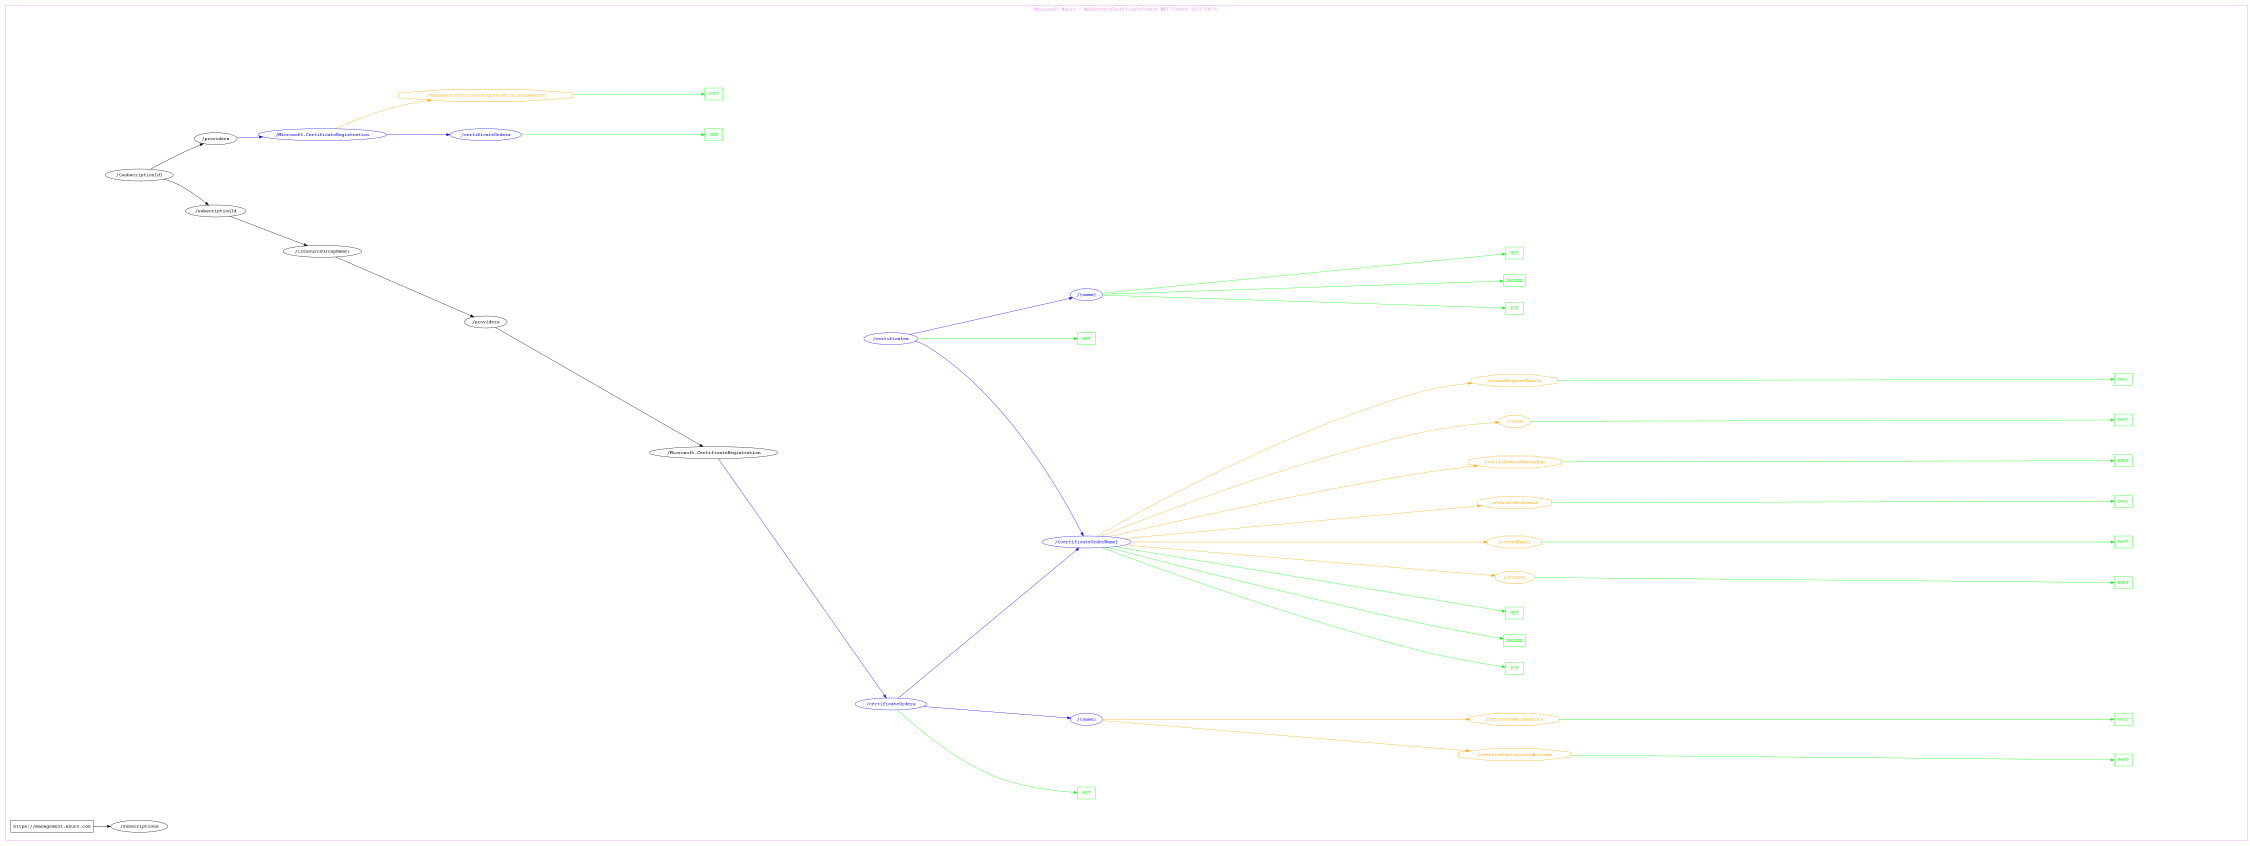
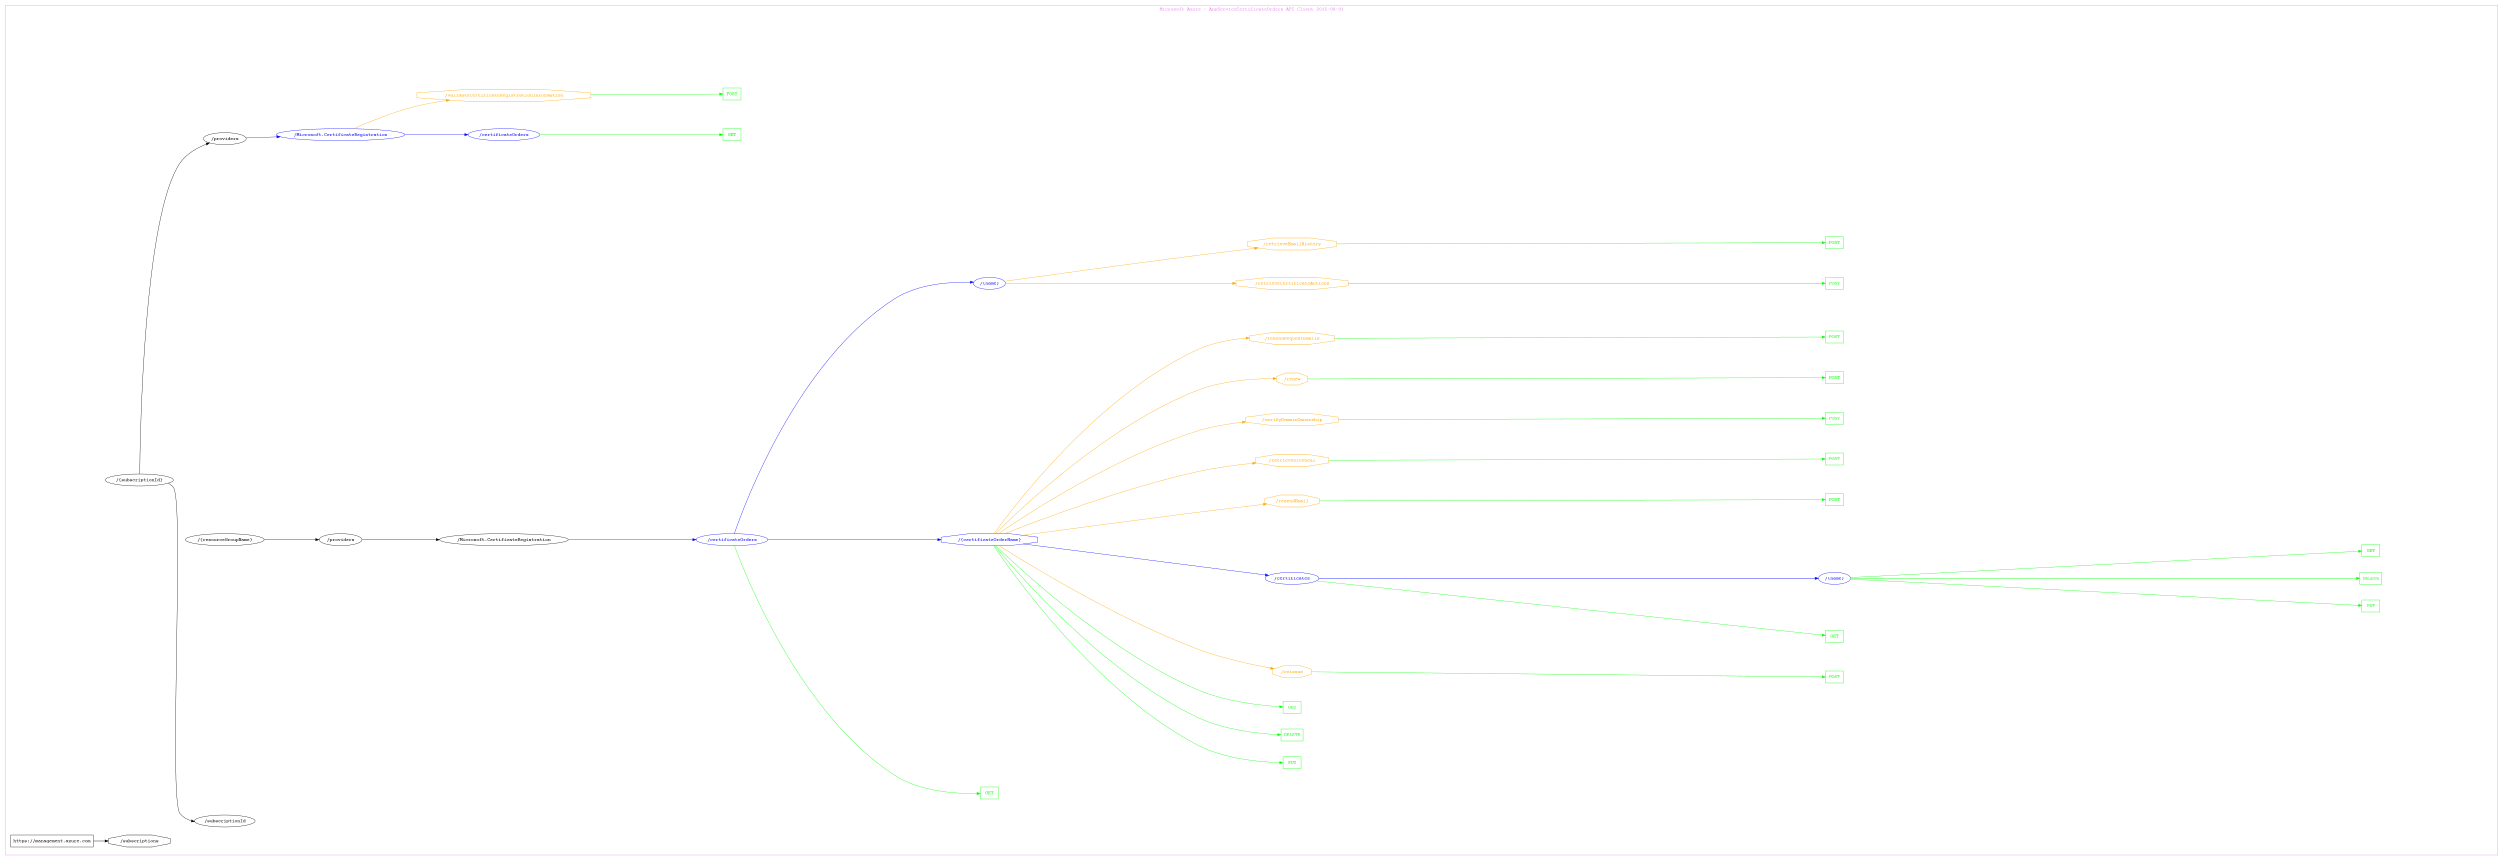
  digraph {
    fontname="Courier Prime"
    rankdir=LR
    node [color=green fontcolor=green fontname="Courier Prime" shape=box]
    edge [color=green fontcolor=green fontname="Courier Prime"]
    n1 [label=GET]
    n2 [label=PUT]
    n3 [label=DELETE]
    n4 [label=GET]
    n5 [label=POST]
    n6 [color=orange fontcolor=orange label="/reissue" shape=octagon]
    n7 [label=GET]
    n8 [label=PUT]
    n9 [label=DELETE]
    n10 [label=GET]
    n11 [color=blue fontcolor=blue label="/{name}" shape=ellipse]
    n12 [color=blue fontcolor=blue label="/certificates" shape=ellipse]
    n13 [label=POST]
    n14 [color=orange fontcolor=orange label="/resendEmail" shape=octagon]
    n15 [label=POST]
    n16 [color=orange fontcolor=orange label="/retrieveSiteSeal" shape=octagon]
    n17 [label=POST]
    n18 [color=orange fontcolor=orange label="/verifyDomainOwnership" shape=octagon]
    n19 [label=POST]
    n20 [color=orange fontcolor=orange label="/renew" shape=octagon]
    n21 [label=POST]
    n22 [color=orange fontcolor=orange label="/resendRequestEmails" shape=octagon]
-   n23 [color=blue fontcolor=blue label="/{certificateOrderName}" shape=ellipse]
+   n23 [color=blue fontcolor=blue label="/{certificateOrderName}" shape=octagon]
    n24 [label=POST]
    n25 [color=orange fontcolor=orange label="/retrieveCertificateActions" shape=octagon]
    n26 [label=POST]
    n27 [color=orange fontcolor=orange label="/retrieveEmailHistory" shape=octagon]
    n28 [color=blue fontcolor=blue label="/{name}" shape=ellipse]
    n29 [color=blue fontcolor=blue label="/certificateOrders" shape=ellipse]
    n30 [color=black fontcolor=black label="/Microsoft.CertificateRegistration" shape=ellipse]
    n31 [color=black fontcolor=black label="/providers" shape=ellipse]
    n32 [color=black fontcolor=black label="/{resourceGroupName}" shape=ellipse]
    n33 [color=black fontcolor=black label="/subscriptionId" shape=ellipse]
    n34 [label=GET]
    n35 [color=blue fontcolor=blue label="/certificateOrders" shape=ellipse]
    n36 [label=POST]
    n37 [color=orange fontcolor=orange label="/validateCertificateRegistrationInformation" shape=octagon]
    n38 [color=blue fontcolor=blue label="/Microsoft.CertificateRegistration" shape=ellipse]
    n39 [color=black fontcolor=black label="/providers" shape=ellipse]
    n40 [color=black fontcolor=black label="/{subscriptionId}" shape=ellipse]
-   n41 [color=black fontcolor=black label="/subscriptions" shape=ellipse]
+   n41 [color=black fontcolor=black label="/subscriptions" shape=octagon]
    n42 [color=black fontcolor=black label="https://management.azure.com"]
    subgraph cluster_1 {
      color=violet
      fontcolor=violet
      label="Microsoft Azure - AppServiceCertificateOrders API Client 2015-08-01"
      subgraph cluster_2 {
        color=white
        fontcolor=white
        label="Microsoft Azure - AppServiceCertificateOrders API Client 2015-08-01"
        n42
        subgraph cluster_3 {
          color=white
          fontcolor=white
          label="Microsoft Azure - AppServiceCertificateOrders API Client 2015-08-01"
          n41
          subgraph cluster_4 {
            color=white
            fontcolor=white
            label="Microsoft Azure - AppServiceCertificateOrders API Client 2015-08-01"
            n40
            subgraph cluster_5 {
              color=white
              fontcolor=white
              label="Microsoft Azure - AppServiceCertificateOrders API Client 2015-08-01"
              n33
              subgraph cluster_6 {
                color=white
                fontcolor=white
                label="Microsoft Azure - AppServiceCertificateOrders API Client 2015-08-01"
                n32
                subgraph cluster_7 {
                  color=white
                  fontcolor=white
                  label="Microsoft Azure - AppServiceCertificateOrders API Client 2015-08-01"
                  n31
                  subgraph cluster_8 {
                    color=white
                    fontcolor=white
                    label="Microsoft Azure - AppServiceCertificateOrders API Client 2015-08-01"
                    n30
                    subgraph cluster_9 {
                      color=white
                      fontcolor=white
                      label="Microsoft Azure - AppServiceCertificateOrders API Client 2015-08-01"
                      n29
                      subgraph cluster_10 {
                        color=white
                        fontcolor=white
                        label="Microsoft Azure - AppServiceCertificateOrders API Client 2015-08-01"
                        n1
                      }
                      subgraph cluster_11 {
                        color=white
                        fontcolor=white
                        label="Microsoft Azure - AppServiceCertificateOrders API Client 2015-08-01"
                        n23
                        subgraph cluster_12 {
                          color=white
                          fontcolor=white
                          label="Microsoft Azure - AppServiceCertificateOrders API Client 2015-08-01"
                          n2
                        }
                        subgraph cluster_13 {
                          color=white
                          fontcolor=white
                          label="Microsoft Azure - AppServiceCertificateOrders API Client 2015-08-01"
                          n3
                        }
                        subgraph cluster_14 {
                          color=white
                          fontcolor=white
                          label="Microsoft Azure - AppServiceCertificateOrders API Client 2015-08-01"
                          n4
                        }
                        subgraph cluster_15 {
                          color=white
                          fontcolor=white
                          label="Microsoft Azure - AppServiceCertificateOrders API Client 2015-08-01"
                          n6
                          subgraph cluster_16 {
                            color=white
                            fontcolor=white
                            label="Microsoft Azure - AppServiceCertificateOrders API Client 2015-08-01"
                            n5
                          }
                        }
                        subgraph cluster_17 {
                          color=white
                          fontcolor=white
                          label="Microsoft Azure - AppServiceCertificateOrders API Client 2015-08-01"
                          n12
                          subgraph cluster_18 {
                            color=white
                            fontcolor=white
                            label="Microsoft Azure - AppServiceCertificateOrders API Client 2015-08-01"
                            n7
                          }
                          subgraph cluster_19 {
                            color=white
                            fontcolor=white
                            label="Microsoft Azure - AppServiceCertificateOrders API Client 2015-08-01"
                            n11
                            subgraph cluster_20 {
                              color=white
                              fontcolor=white
                              label="Microsoft Azure - AppServiceCertificateOrders API Client 2015-08-01"
                              n8
                            }
                            subgraph cluster_21 {
                              color=white
                              fontcolor=white
                              label="Microsoft Azure - AppServiceCertificateOrders API Client 2015-08-01"
                              n9
                            }
                            subgraph cluster_22 {
                              color=white
                              fontcolor=white
                              label="Microsoft Azure - AppServiceCertificateOrders API Client 2015-08-01"
                              n10
                            }
                          }
                        }
                        subgraph cluster_23 {
                          color=white
                          fontcolor=white
                          label="Microsoft Azure - AppServiceCertificateOrders API Client 2015-08-01"
                          n14
                          subgraph cluster_24 {
                            color=white
                            fontcolor=white
                            label="Microsoft Azure - AppServiceCertificateOrders API Client 2015-08-01"
                            n13
                          }
                        }
                        subgraph cluster_25 {
                          color=white
                          fontcolor=white
                          label="Microsoft Azure - AppServiceCertificateOrders API Client 2015-08-01"
                          n16
                          subgraph cluster_26 {
                            color=white
                            fontcolor=white
                            label="Microsoft Azure - AppServiceCertificateOrders API Client 2015-08-01"
                            n15
                          }
                        }
                        subgraph cluster_27 {
                          color=white
                          fontcolor=white
                          label="Microsoft Azure - AppServiceCertificateOrders API Client 2015-08-01"
                          n18
                          subgraph cluster_28 {
                            color=white
                            fontcolor=white
                            label="Microsoft Azure - AppServiceCertificateOrders API Client 2015-08-01"
                            n17
                          }
                        }
                        subgraph cluster_29 {
                          color=white
                          fontcolor=white
                          label="Microsoft Azure - AppServiceCertificateOrders API Client 2015-08-01"
                          n20
                          subgraph cluster_30 {
                            color=white
                            fontcolor=white
                            label="Microsoft Azure - AppServiceCertificateOrders API Client 2015-08-01"
                            n19
                          }
                        }
                        subgraph cluster_31 {
                          color=white
                          fontcolor=white
                          label="Microsoft Azure - AppServiceCertificateOrders API Client 2015-08-01"
                          n22
                          subgraph cluster_32 {
                            color=white
                            fontcolor=white
                            label="Microsoft Azure - AppServiceCertificateOrders API Client 2015-08-01"
                            n21
                          }
                        }
                      }
                      subgraph cluster_33 {
                        color=white
                        fontcolor=white
                        label="Microsoft Azure - AppServiceCertificateOrders API Client 2015-08-01"
                        n28
                        subgraph cluster_34 {
                          color=white
                          fontcolor=white
                          label="Microsoft Azure - AppServiceCertificateOrders API Client 2015-08-01"
                          n25
                          subgraph cluster_35 {
                            color=white
                            fontcolor=white
                            label="Microsoft Azure - AppServiceCertificateOrders API Client 2015-08-01"
                            n24
                          }
                        }
                        subgraph cluster_36 {
                          color=white
                          fontcolor=white
                          label="Microsoft Azure - AppServiceCertificateOrders API Client 2015-08-01"
                          n27
                          subgraph cluster_37 {
                            color=white
                            fontcolor=white
                            label="Microsoft Azure - AppServiceCertificateOrders API Client 2015-08-01"
                            n26
                          }
                        }
                      }
                    }
                  }
                }
              }
            }
            subgraph cluster_38 {
              color=white
              fontcolor=white
              label="Microsoft Azure - AppServiceCertificateOrders API Client 2015-08-01"
              n39
              subgraph cluster_39 {
                color=white
                fontcolor=white
                label="Microsoft Azure - AppServiceCertificateOrders API Client 2015-08-01"
                n38
                subgraph cluster_40 {
                  color=white
                  fontcolor=white
                  label="Microsoft Azure - AppServiceCertificateOrders API Client 2015-08-01"
                  n35
                  subgraph cluster_41 {
                    color=white
                    fontcolor=white
                    label="Microsoft Azure - AppServiceCertificateOrders API Client 2015-08-01"
                    n34
                  }
                }
                subgraph cluster_42 {
                  color=white
                  fontcolor=white
                  label="Microsoft Azure - AppServiceCertificateOrders API Client 2015-08-01"
                  n37
                  subgraph cluster_43 {
                    color=white
                    fontcolor=white
                    label="Microsoft Azure - AppServiceCertificateOrders API Client 2015-08-01"
                    n36
                  }
                }
              }
            }
          }
        }
      }
    }
    n6 -> n5
    n11 -> n8
    n11 -> n9
    n11 -> n10
    n12 -> n7
    n12 -> n11 [color=blue fontcolor=blue]
    n14 -> n13
    n16 -> n15
    n18 -> n17
    n20 -> n19
    n22 -> n21
    n23 -> n2
    n23 -> n3
    n23 -> n4
    n23 -> n6 [color=orange fontcolor=orange]
-   n12 -> n23 [color=blue fontcolor=blue]
+   n23 -> n12 [color=blue fontcolor=blue]
    n23 -> n14 [color=orange fontcolor=orange]
    n23 -> n16 [color=orange fontcolor=orange]
    n23 -> n18 [color=orange fontcolor=orange]
    n23 -> n20 [color=orange fontcolor=orange]
    n23 -> n22 [color=orange fontcolor=orange]
    n25 -> n24
    n27 -> n26
    n28 -> n25 [color=orange fontcolor=orange]
    n28 -> n27 [color=orange fontcolor=orange]
    n29 -> n1
    n29 -> n23 [color=blue fontcolor=blue]
    n29 -> n28 [color=blue fontcolor=blue]
    n30 -> n29 [color=blue fontcolor=blue]
    n31 -> n30 [color=black fontcolor=black]
    n32 -> n31 [color=black fontcolor=black]
-   n33 -> n32 [color=black fontcolor=black]
    n35 -> n34
    n37 -> n36
    n38 -> n35 [color=blue fontcolor=blue]
    n38 -> n37 [color=orange fontcolor=orange]
    n39 -> n38 [color=blue fontcolor=blue]
    n40 -> n33 [color=black fontcolor=black]
    n40 -> n39 [color=black fontcolor=black]
    n42 -> n41 [color=black fontcolor=black]
  }
